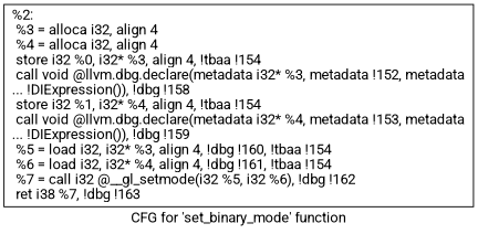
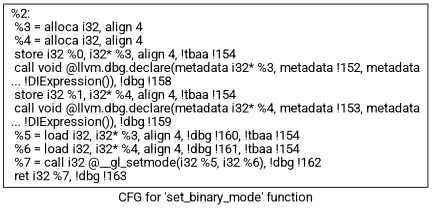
  digraph {
    label="CFG for 'set_binary_mode' function"
    fontname=Roboto
-   n1 [label="{%2:\l  %3 = alloca i32, align 4\l  %4 = alloca i32, align 4\l  store i32 %0, i32* %3, align 4, !tbaa !154\l  call void @llvm.dbg.declare(metadata i32* %3, metadata !152, metadata\l... !DIExpression()), !dbg !158\l  store i32 %1, i32* %4, align 4, !tbaa !154\l  call void @llvm.dbg.declare(metadata i32* %4, metadata !153, metadata\l... !DIExpression()), !dbg !159\l  %5 = load i32, i32* %3, align 4, !dbg !160, !tbaa !154\l  %6 = load i32, i32* %4, align 4, !dbg !161, !tbaa !154\l  %7 = call i32 @__gl_setmode(i32 %5, i32 %6), !dbg !162\l  ret i38 %7, !dbg !163\l}" shape=record fontname=Roboto]
+   n1 [label="{%2:\l  %3 = alloca i32, align 4\l  %4 = alloca i32, align 4\l  store i32 %0, i32* %3, align 4, !tbaa !154\l  call void @llvm.dbg.declare(metadata i32* %3, metadata !152, metadata\l... !DIExpression()), !dbg !158\l  store i32 %1, i32* %4, align 4, !tbaa !154\l  call void @llvm.dbg.declare(metadata i32* %4, metadata !153, metadata\l... !DIExpression()), !dbg !159\l  %5 = load i32, i32* %3, align 4, !dbg !160, !tbaa !154\l  %6 = load i32, i32* %4, align 4, !dbg !161, !tbaa !154\l  %7 = call i32 @__gl_setmode(i32 %5, i32 %6), !dbg !162\l  ret i32 %7, !dbg !163\l}" shape=record fontname=Roboto]
  }
